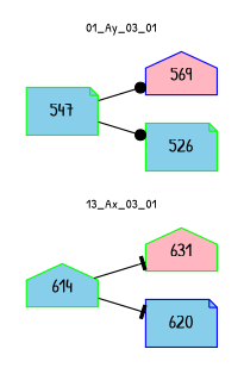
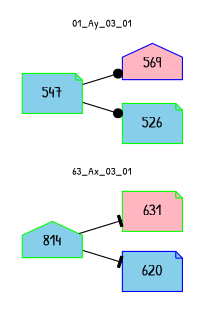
  digraph {
    fontname="Patrick Hand"
    rankdir=LR
    node [color=green fillcolor=skyblue fontname="Patrick Hand" shape=house style=filled]
    edge [arrowhead=tee color=black fontname="Patrick Hand"]
-   n1 [label=614]
+   n1 [label=814]
    n2 [color=blue label=620 shape=note]
-   n3 [fillcolor=lightpink label=631]
+   n3 [fillcolor=lightpink label=631 shape=note]
    n4 [label=547 shape=note]
    n5 [label=526 shape=note]
    n6 [color=blue fillcolor=lightpink label=569]
    subgraph cluster_1 {
      color=white
      fontsize=10
-     label="13_Ax_03_01"
+     label="63_Ax_03_01"
      n1
      n2
      n3
    }
    subgraph cluster_2 {
      color=white
      fontsize=10
      label="01_Ay_03_01"
      n4
      n5
      n6
    }
    n1 -> n2
    n1 -> n3
    n4 -> n5 [arrowhead=dot]
    n4 -> n6 [arrowhead=dot]
  }
